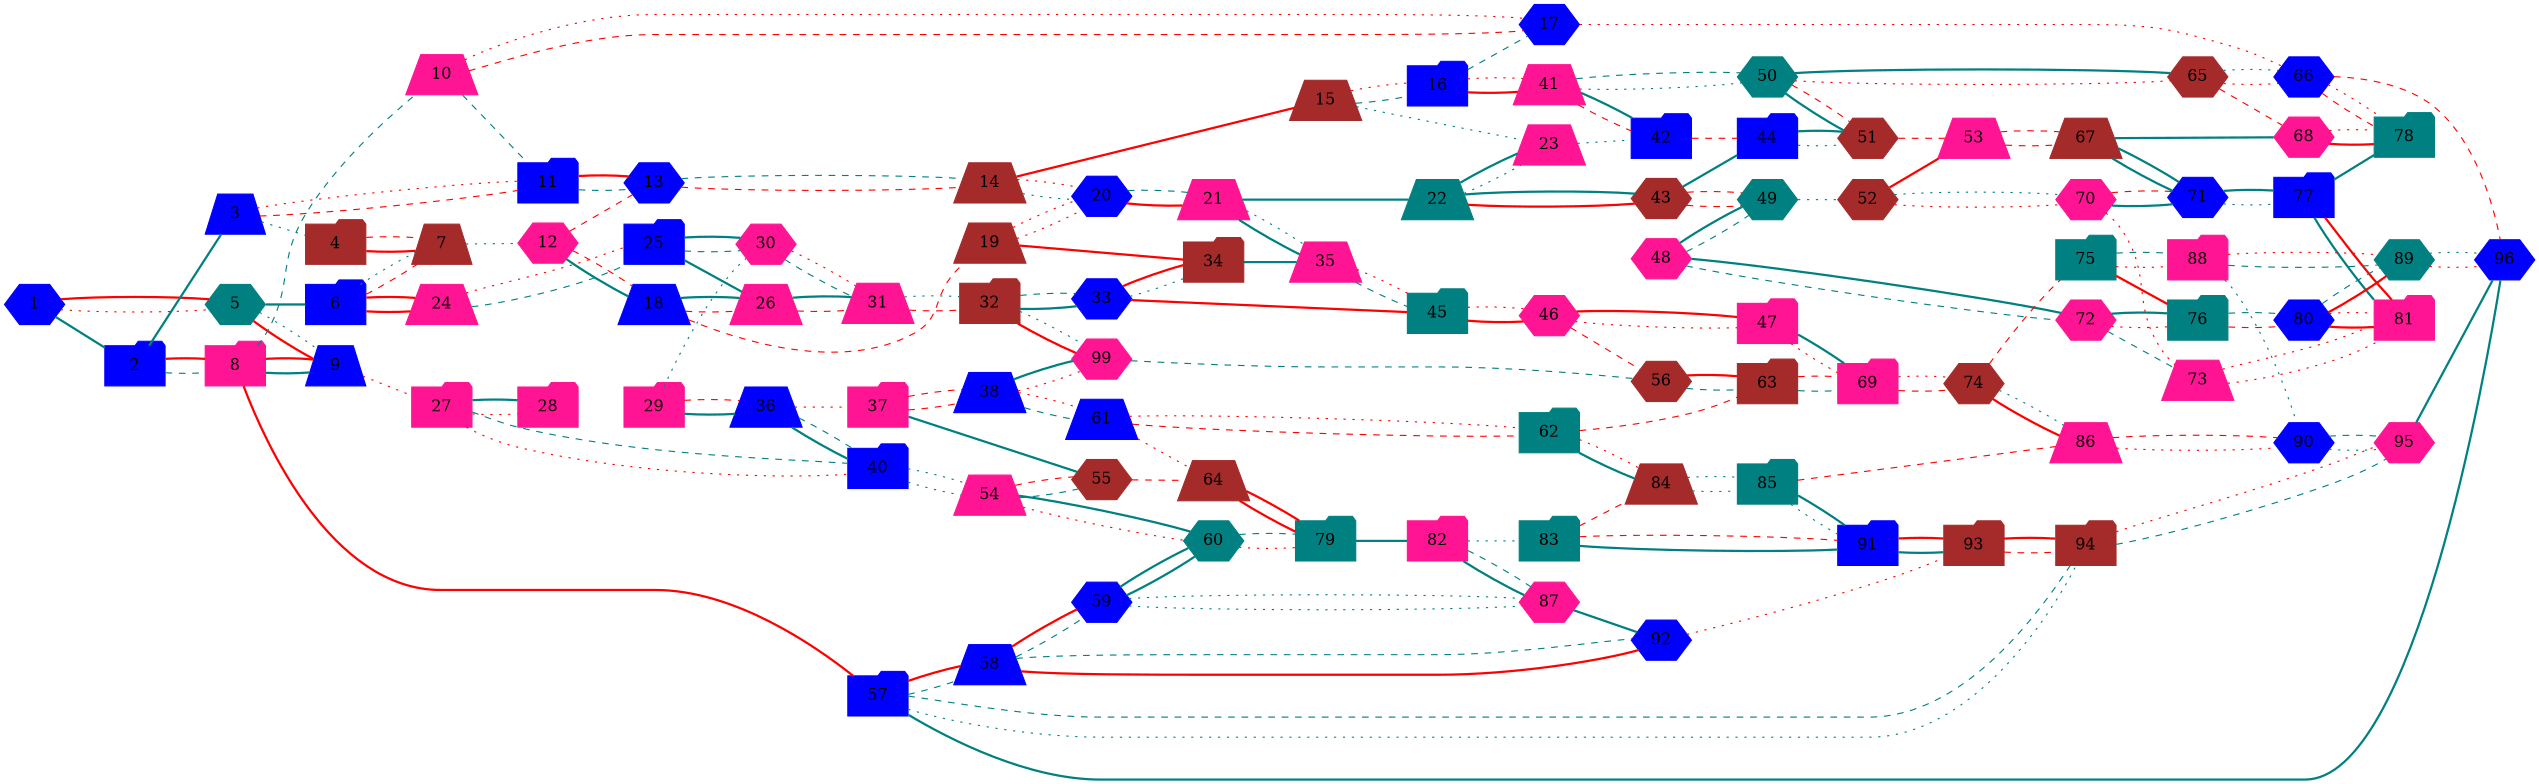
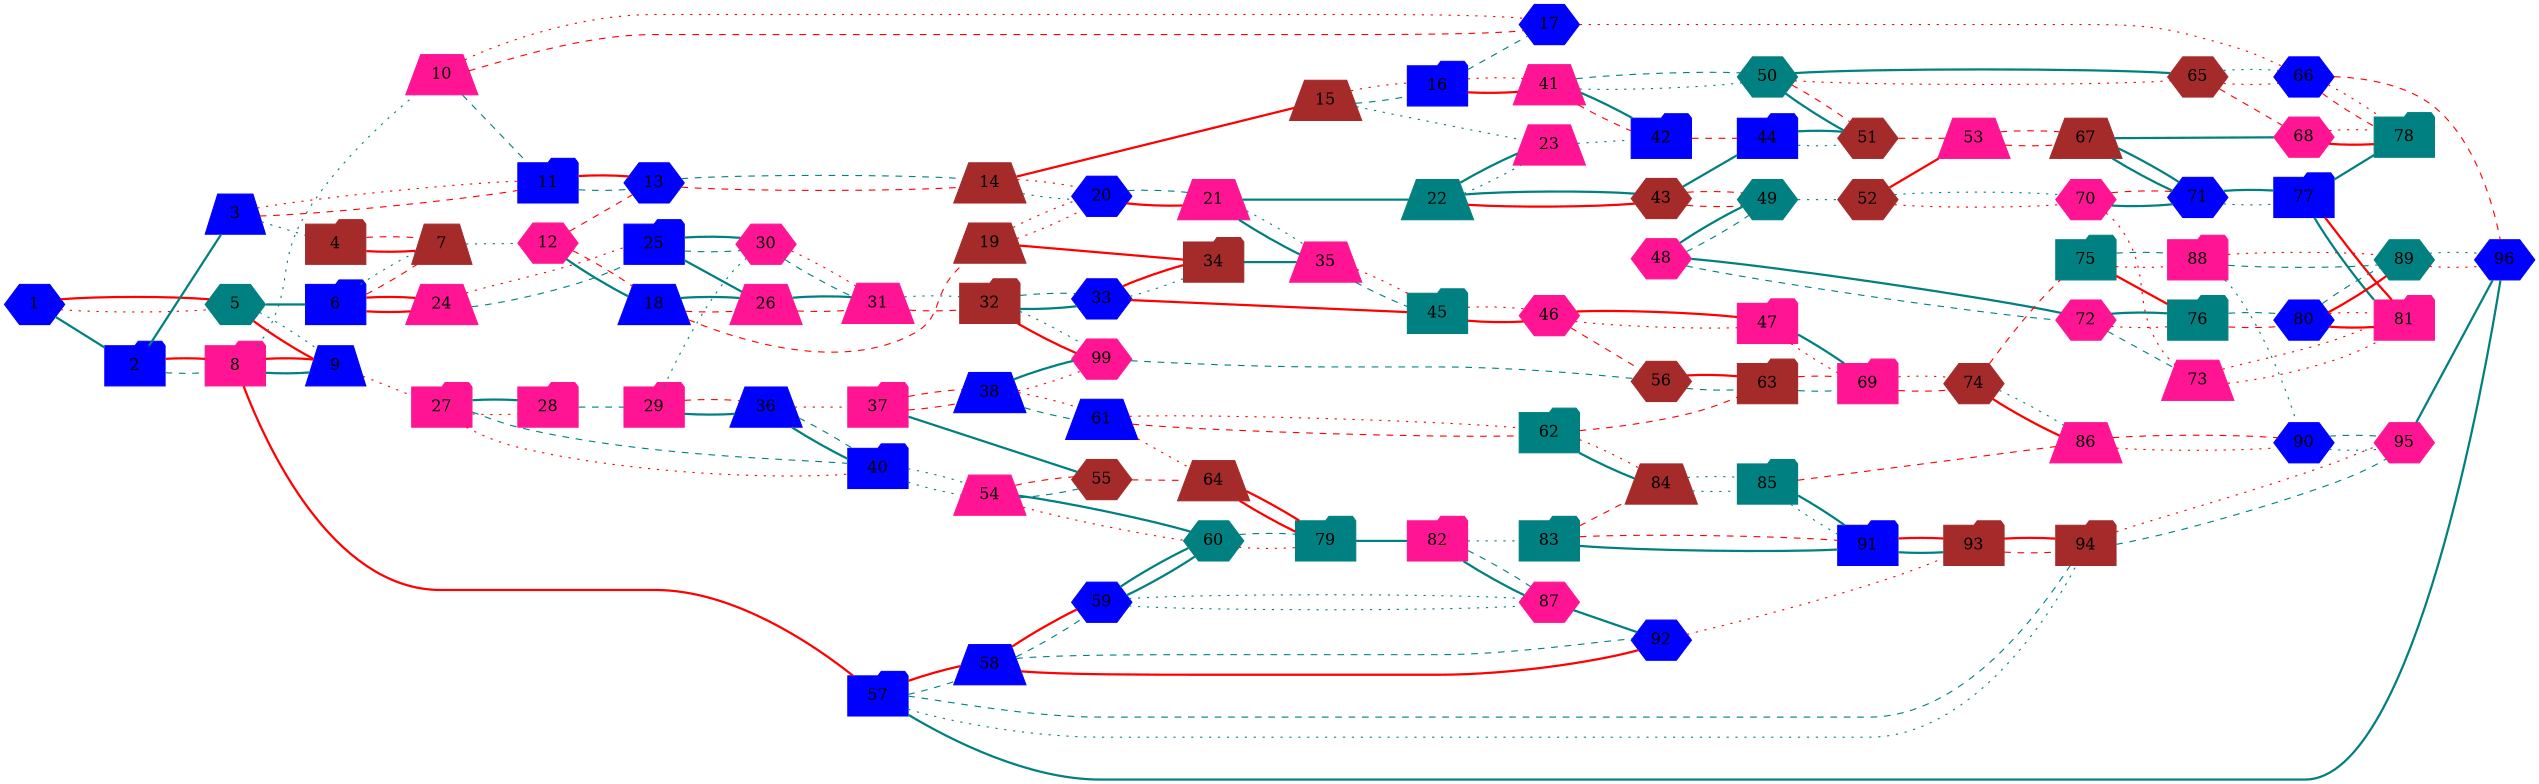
  graph {
    rankdir=LR
    node [color=deeppink shape=folder style=filled]
    edge [color=teal style=bold]
    1 [color=blue shape=hexagon]
    2 [color=blue]
    5 [color=teal shape=hexagon]
    3 [color=blue shape=trapezium]
    8
    6 [color=blue]
    9 [color=blue shape=trapezium]
    4 [color=brown]
    11 [color=blue]
    10 [shape=trapezium]
    57 [color=blue]
    7 [color=brown shape=trapezium]
    13 [color=blue shape=hexagon]
    12 [shape=hexagon]
    24 [shape=trapezium]
    27
    25 [color=blue]
    18 [color=blue shape=trapezium]
    17 [color=blue shape=hexagon]
    58 [color=blue shape=trapezium]
    94 [color=brown]
    96 [color=blue shape=hexagon]
    28
    40 [color=blue]
    66 [color=blue shape=hexagon]
    14 [color=brown shape=trapezium]
    19 [color=brown shape=trapezium]
    26 [shape=trapezium]
    15 [color=brown shape=trapezium]
    20 [color=blue shape=hexagon]
    16 [color=blue]
    23 [shape=trapezium]
    21 [shape=trapezium]
    41 [shape=trapezium]
    42 [color=blue]
    50 [color=teal shape=hexagon]
    78 [color=teal]
    34 [color=brown]
    31 [shape=trapezium]
    35 [shape=trapezium]
    22 [color=teal shape=trapezium]
    43 [color=brown shape=hexagon]
    45 [color=teal]
    44 [color=blue]
    49 [color=teal shape=hexagon]
    30 [shape=hexagon]
    29
    32 [color=brown]
    54 [shape=trapezium]
    36 [color=blue shape=trapezium]
    37
    33 [color=blue shape=hexagon]
    n53 [label=99 shape=hexagon]
    56 [color=brown shape=hexagon]
    46 [shape=hexagon]
    38 [color=blue shape=trapezium]
    55 [color=brown shape=hexagon]
    61 [color=blue shape=trapezium]
    64 [color=brown shape=trapezium]
    62 [color=teal]
    63 [color=brown]
    60 [color=teal shape=hexagon]
    51 [color=brown shape=hexagon]
    65 [color=brown shape=hexagon]
    52 [color=brown shape=hexagon]
    53 [shape=trapezium]
    47
    69
    48 [shape=hexagon]
    72 [shape=hexagon]
    74 [color=brown shape=hexagon]
    73 [shape=trapezium]
    76 [color=teal]
    70 [shape=hexagon]
    68 [shape=hexagon]
    67 [color=brown shape=trapezium]
    71 [color=blue shape=hexagon]
    79 [color=teal]
    59 [color=blue shape=hexagon]
    92 [color=blue shape=hexagon]
    95 [shape=hexagon]
    87 [shape=hexagon]
    93 [color=brown]
    82
    84 [color=brown shape=trapezium]
    85 [color=teal]
    77 [color=blue]
    75 [color=teal]
    86 [shape=trapezium]
    81
    80 [color=blue shape=hexagon]
    88
    90 [color=blue shape=hexagon]
    89 [color=teal shape=hexagon]
    83 [color=teal]
    91 [color=blue]
    1 -- 2
    1 -- 5 [color=red style=dotted]
    1 -- 5 [color=red]
    2 -- 3
    2 -- 8 [style=dashed]
    2 -- 8 [color=red]
    5 -- 6
    5 -- 9 [color=red]
    5 -- 9 [style=dotted]
    3 -- 4 [style=dotted]
    3 -- 11 [color=red style=dashed]
    3 -- 11 [color=red style=dotted]
    8 -- 9
    8 -- 9 [color=red]
-   8 -- 10 [style=dashed]
+   8 -- 10 [style=dotted]
    8 -- 57 [color=red]
    6 -- 7 [color=red style=dashed]
    6 -- 7 [style=dotted]
    6 -- 24 [color=red]
    6 -- 24 [color=red]
    9 -- 27 [color=red style=dotted]
    4 -- 7 [color=red]
    4 -- 7 [color=red style=dashed]
    11 -- 13 [style=dashed]
    11 -- 13 [color=red]
    10 -- 11 [style=dashed]
    10 -- 17 [color=red style=dashed]
    10 -- 17 [color=red style=dotted]
    57 -- 58 [style=dashed]
    57 -- 58 [color=red]
    57 -- 94 [style=dotted]
    57 -- 94 [style=dashed]
    57 -- 96
    7 -- 12 [style=dotted]
    13 -- 14 [color=red style=dashed]
    13 -- 14 [style=dashed]
    12 -- 13 [color=red style=dashed]
    12 -- 18
    12 -- 18 [color=red style=dashed]
    24 -- 25 [style=dashed]
    24 -- 25 [color=red style=dotted]
    27 -- 28 [color=red style=dotted]
    27 -- 28
    27 -- 40 [color=red style=dotted]
    27 -- 40 [style=dashed]
    25 -- 26
    25 -- 30 [style=dashed]
    25 -- 30
    18 -- 19 [color=red style=dashed]
    18 -- 26 [color=red style=dashed]
    18 -- 26
    17 -- 66 [color=red style=dotted]
    58 -- 59 [style=dashed]
    58 -- 59 [color=red]
    58 -- 92 [color=red]
    58 -- 92 [style=dashed]
    94 -- 95 [style=dashed]
    94 -- 95 [color=red style=dotted]
+   28 -- 29 [style=dashed]
    40 -- 54 [style=dotted]
    40 -- 54 [style=dotted]
    66 -- 96 [color=red style=dashed]
    66 -- 78 [color=red style=dashed]
    66 -- 78 [color=red style=dotted]
    14 -- 15 [color=red]
    14 -- 20 [style=dotted]
    14 -- 20 [color=red style=dotted]
    19 -- 20 [color=red style=dotted]
    19 -- 20 [color=red style=dotted]
    19 -- 34 [color=red]
    26 -- 31 [color=red style=dashed]
    26 -- 31
    15 -- 16 [style=dashed]
    15 -- 16 [color=red style=dotted]
    15 -- 23 [style=dotted]
    20 -- 21 [color=red]
    20 -- 21 [style=dashed]
    16 -- 17 [style=dashed]
    16 -- 41 [color=red]
    16 -- 41 [color=red style=dotted]
    23 -- 42 [style=dotted]
    21 -- 35
    21 -- 35 [style=dotted]
    21 -- 22
    41 -- 42 [color=red style=dashed]
    41 -- 42
    41 -- 50 [style=dotted]
    41 -- 50 [style=dashed]
    42 -- 44 [color=red style=dashed]
    50 -- 51
    50 -- 51 [color=red style=dashed]
    50 -- 65 [color=red style=dotted]
    50 -- 65
    34 -- 35
    31 -- 32 [color=red style=dashed]
    31 -- 32 [style=dotted]
    35 -- 45 [style=dashed]
    35 -- 45 [color=red style=dotted]
    22 -- 23 [style=dotted]
    22 -- 23
    22 -- 43 [color=red]
    22 -- 43
    43 -- 44
    43 -- 49 [color=red style=dashed]
    43 -- 49 [color=red style=dashed]
    45 -- 46 [color=red]
    45 -- 46 [color=red style=dotted]
    44 -- 51 [style=dotted]
    44 -- 51
    49 -- 52 [style=dotted]
    30 -- 31 [style=dashed]
    30 -- 31 [color=red style=dotted]
    29 -- 30 [style=dotted]
    29 -- 36
    29 -- 36 [color=red style=dashed]
    32 -- 33
    32 -- 33 [style=dashed]
    32 -- n53 [color=red]
    32 -- n53 [style=dotted]
    54 -- 55 [style=dashed]
    54 -- 55 [color=red style=dashed]
    54 -- 60 [color=red style=dotted]
    54 -- 60
    36 -- 40
    36 -- 40 [style=dashed]
    36 -- 37 [color=red style=dotted]
    37 -- 38 [color=red style=dashed]
    37 -- 38 [color=red style=dashed]
    37 -- 55
    33 -- 34 [style=dotted]
    33 -- 34 [color=red]
    33 -- 45 [color=red]
    n53 -- 56 [style=dashed]
    56 -- 63 [style=dashed]
    56 -- 63 [color=red]
    46 -- 56 [color=red style=dashed]
    46 -- 47 [color=red style=dotted]
    46 -- 47 [color=red]
    38 -- n53 [color=red style=dotted]
    38 -- n53
    38 -- 61 [style=dashed]
    38 -- 61 [color=red style=dotted]
    55 -- 64 [color=red style=dashed]
    61 -- 64 [color=red style=dotted]
    61 -- 62 [color=red style=dashed]
    61 -- 62 [color=red style=dotted]
    64 -- 79 [color=red]
    64 -- 79 [color=red]
    62 -- 63 [color=red style=dashed]
    62 -- 84
    62 -- 84 [color=red style=dotted]
    63 -- 69 [style=dashed]
    63 -- 69 [color=red style=dashed]
    60 -- 79 [color=red style=dotted]
    60 -- 79 [style=dashed]
    51 -- 53 [color=red style=dashed]
    65 -- 66 [color=red style=dotted]
    65 -- 66 [style=dotted]
    65 -- 68 [color=red style=dashed]
    52 -- 53 [color=red]
    52 -- 70 [color=red style=dotted]
    52 -- 70 [style=dotted]
    53 -- 67 [color=red style=dashed]
    53 -- 67 [color=red style=dashed]
    47 -- 69 [color=red style=dotted]
    47 -- 69
    69 -- 74 [color=red style=dashed]
    69 -- 74 [color=red style=dotted]
    48 -- 49 [style=dashed]
    48 -- 49
    48 -- 72 [style=dashed]
    48 -- 72
    72 -- 73 [style=dashed]
    72 -- 76 [color=red style=dotted]
    72 -- 76
    74 -- 75 [color=red style=dashed]
    74 -- 86 [color=red]
    74 -- 86 [style=dotted]
    73 -- 81 [color=red style=dotted]
    73 -- 81 [color=red style=dotted]
    76 -- 80 [color=red style=dashed]
    76 -- 80 [style=dashed]
    70 -- 73 [color=red style=dotted]
    70 -- 71
    70 -- 71 [color=red style=dashed]
    68 -- 78 [color=red]
    68 -- 78 [color=red style=dotted]
    67 -- 68
    67 -- 71
    67 -- 71
    71 -- 77 [style=dotted]
    71 -- 77
    79 -- 82
    59 -- 60
    59 -- 60
    59 -- 87 [style=dotted]
    59 -- 87 [style=dotted]
    92 -- 93 [color=red style=dotted]
    95 -- 96
    87 -- 92
    93 -- 94 [color=red style=dashed]
    93 -- 94 [color=red]
    82 -- 87
    82 -- 87 [style=dashed]
    82 -- 83 [style=dotted]
    84 -- 85 [style=dotted]
    84 -- 85 [style=dotted]
    85 -- 86 [color=red style=dashed]
    85 -- 91 [style=dotted]
    85 -- 91
    77 -- 78
    77 -- 81
    77 -- 81 [color=red]
    75 -- 76 [color=red]
    75 -- 88 [color=red style=dotted]
    75 -- 88 [style=dashed]
    86 -- 90 [color=red style=dotted]
    86 -- 90 [color=red style=dashed]
    80 -- 81 [color=red]
    80 -- 81 [color=red style=dotted]
    80 -- 89 [color=red]
    80 -- 89 [style=dashed]
    88 -- 90 [style=dotted]
    88 -- 89 [style=dashed]
    88 -- 89 [color=red style=dotted]
    90 -- 95 [style=dotted]
    90 -- 95 [style=dashed]
    89 -- 96 [color=red style=dotted]
    89 -- 96 [style=dotted]
    83 -- 84 [color=red style=dashed]
    83 -- 91
    83 -- 91 [color=red style=dashed]
    91 -- 93
    91 -- 93 [color=red]
  }
